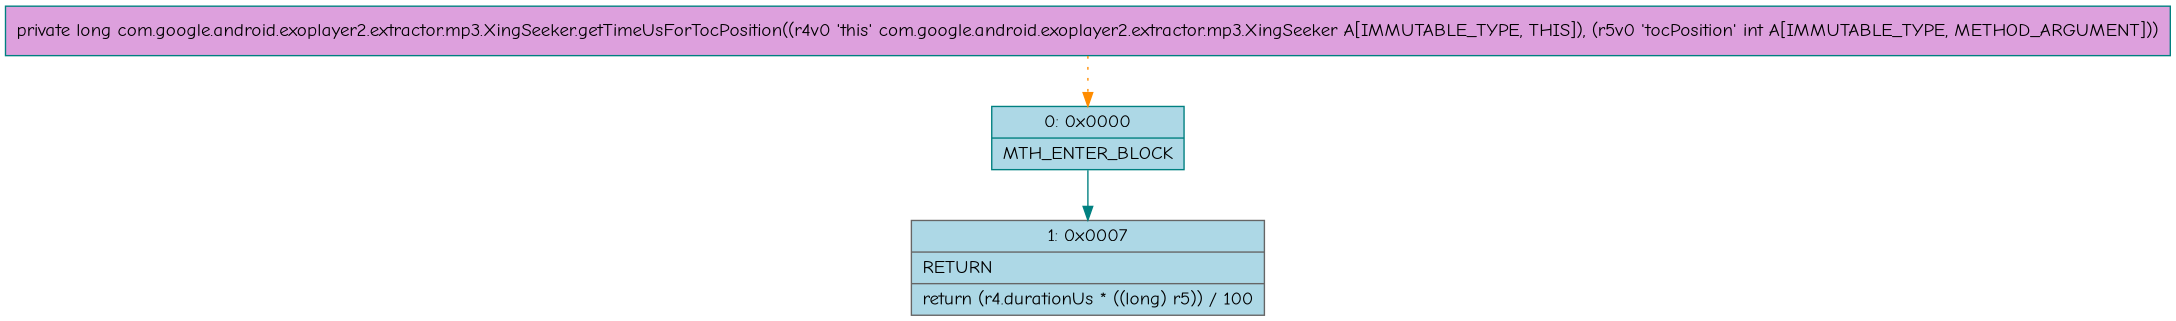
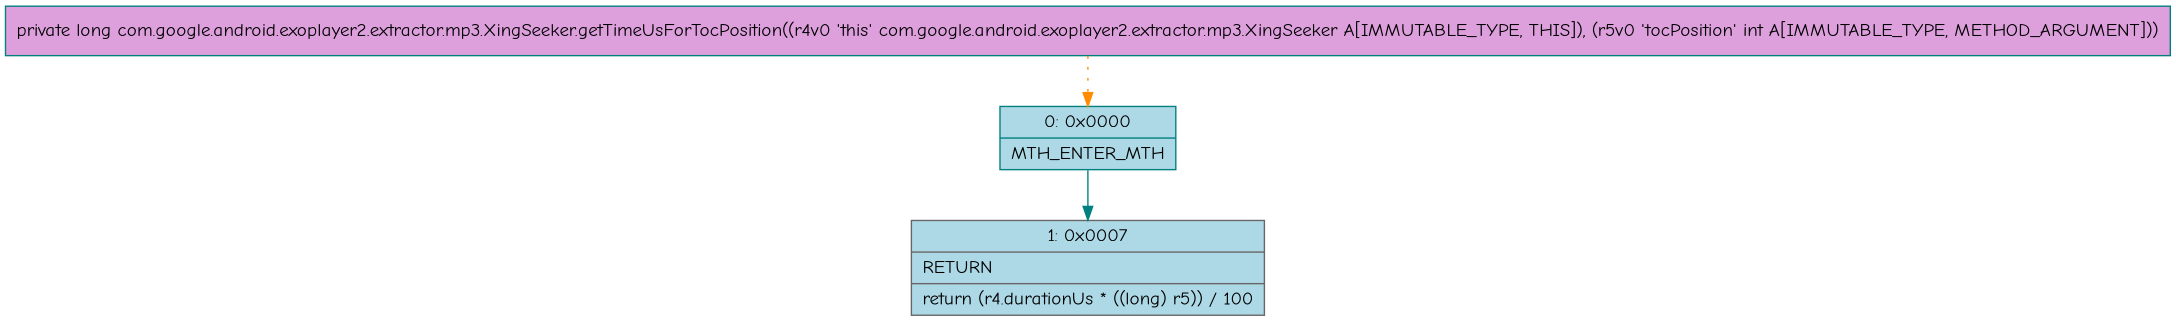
  digraph {
    fontname="Comic Neue"
    node [shape=record style=filled fillcolor=lightblue color=teal fontname="Comic Neue"]
    edge [fontname="Comic Neue"]
-   n1 [label="{0\:\ 0x0000|MTH_ENTER_BLOCK\l}"]
+   n1 [label="{0\:\ 0x0000|MTH_ENTER_MTH\l}"]
    n2 [label="{1\:\ 0x0007|RETURN\l|return (r4.durationUs * ((long) r5)) \/ 100\l}" color=gray40]
    n3 [label="{private long com.google.android.exoplayer2.extractor.mp3.XingSeeker.getTimeUsForTocPosition((r4v0 'this' com.google.android.exoplayer2.extractor.mp3.XingSeeker A[IMMUTABLE_TYPE, THIS]), (r5v0 'tocPosition' int A[IMMUTABLE_TYPE, METHOD_ARGUMENT])) }" fillcolor=plum]
    n1 -> n2 [color=teal style=solid]
    n3 -> n1 [color=darkorange style=dotted]
  }
